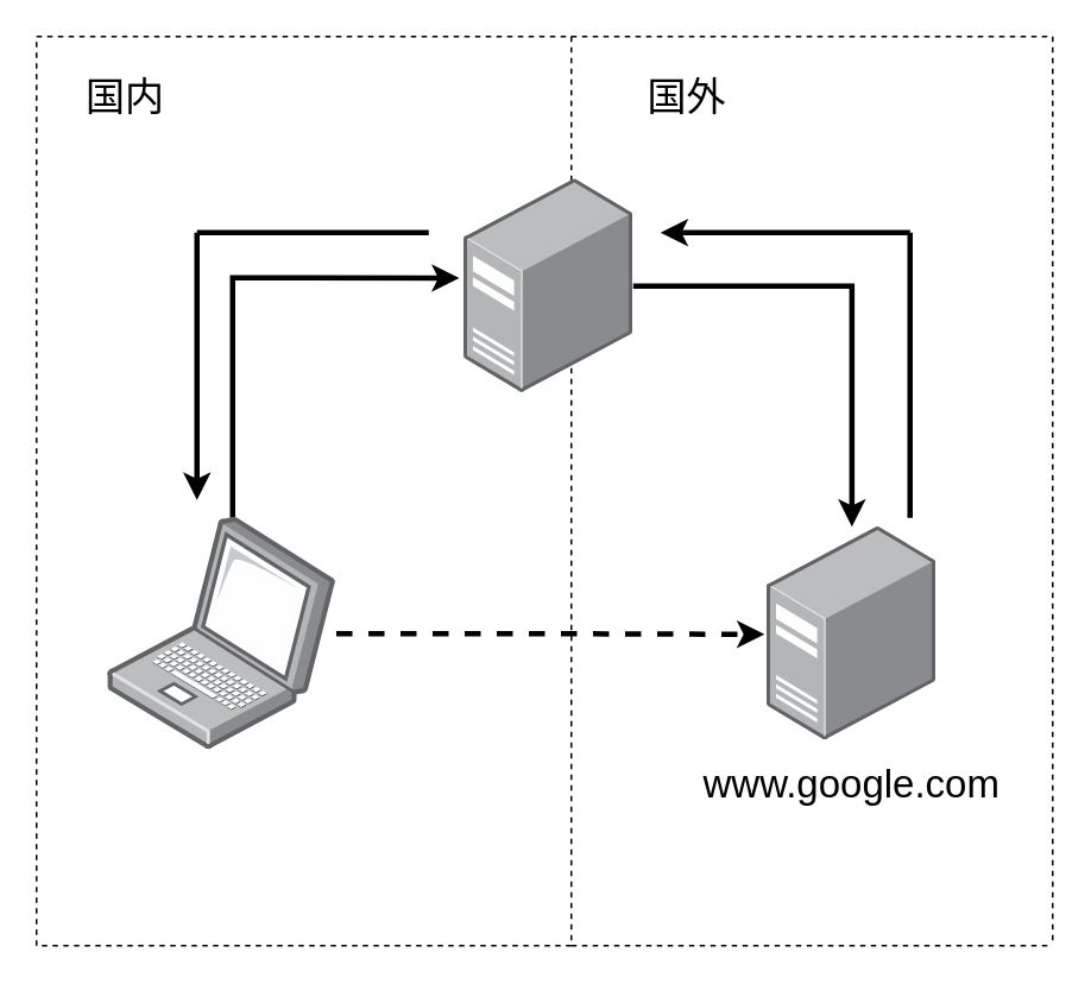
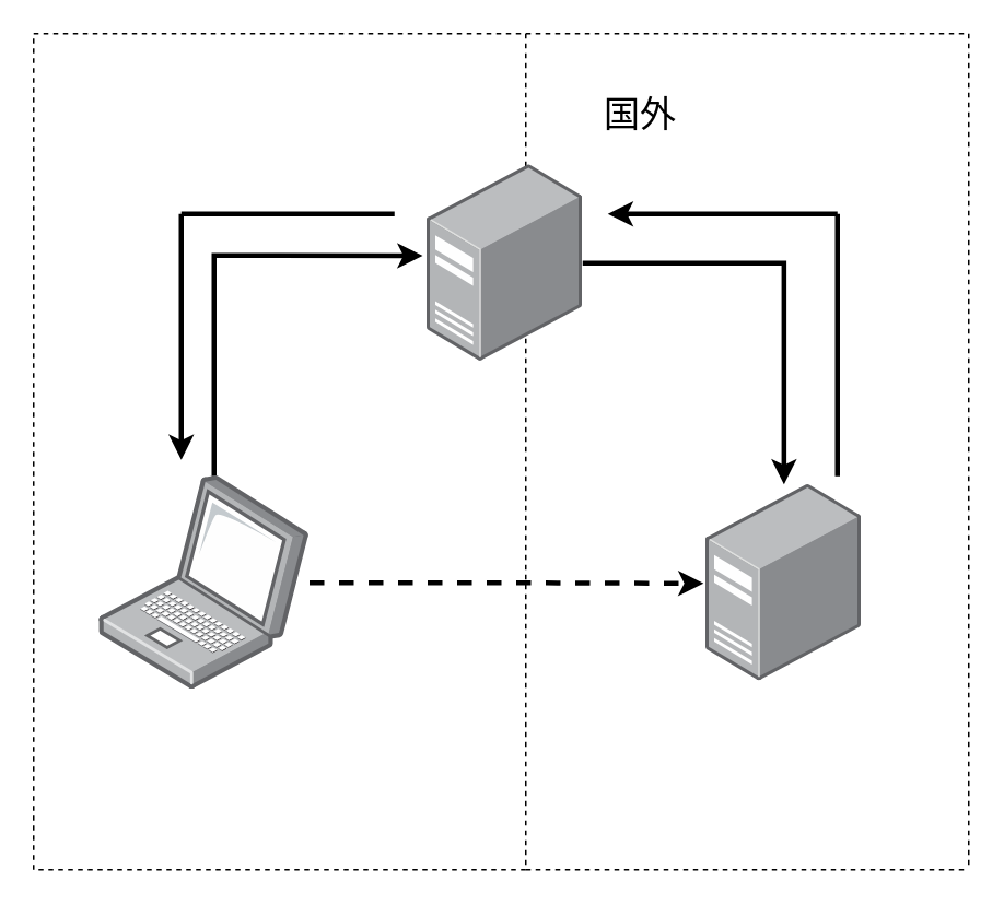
  <mxCell id="0" />
  <mxCell id="1" parent="0" />
  <mxCell id="2" value="" style="whiteSpace=wrap;html=1;fillColor=none;dashed=1;" parent="1" vertex="1"><mxGeometry x="20" y="20" width="300" height="510" as="geometry" /></mxCell>
  <mxCell id="3" value="" style="edgeStyle=orthogonalEdgeStyle;rounded=0;orthogonalLoop=1;jettySize=auto;html=1;entryX=-0.017;entryY=0.503;entryDx=0;entryDy=0;entryPerimeter=0;dashed=1;strokeWidth=3;" parent="1" source="5" target="8" edge="1"><mxGeometry relative="1" as="geometry"><mxPoint x="332.255" y="355" as="targetPoint" /><Array as="points" /></mxGeometry></mxCell>
  <mxCell id="4" value="" style="edgeStyle=orthogonalEdgeStyle;rounded=0;orthogonalLoop=1;jettySize=auto;html=1;entryX=-0.03;entryY=0.462;entryDx=0;entryDy=0;entryPerimeter=0;strokeWidth=3;" parent="1" source="5" target="7" edge="1"><mxGeometry relative="1" as="geometry"><mxPoint x="124.085" y="145" as="targetPoint" /><Array as="points"><mxPoint x="130" y="155" /></Array></mxGeometry></mxCell>
  <mxCell id="5" value="" style="image;points=[];aspect=fixed;html=1;align=center;shadow=0;dashed=0;image=img/lib/allied_telesis/computer_and_terminals/Laptop.svg;" parent="1" vertex="1"><mxGeometry x="60" y="290" width="128.17" height="130" as="geometry" /></mxCell>
  <mxCell id="6" value="" style="edgeStyle=orthogonalEdgeStyle;rounded=0;orthogonalLoop=1;jettySize=auto;html=1;strokeWidth=3;" parent="1" source="7" target="8" edge="1"><mxGeometry relative="1" as="geometry"><mxPoint x="482.005" y="160" as="targetPoint" /></mxGeometry></mxCell>
  <mxCell id="7" value="" style="image;points=[];aspect=fixed;html=1;align=center;shadow=0;dashed=0;image=img/lib/allied_telesis/computer_and_terminals/Server_Desktop.svg;" parent="1" vertex="1"><mxGeometry x="260" y="100" width="94.67" height="120" as="geometry" /></mxCell>
  <mxCell id="8" value="" style="image;points=[];aspect=fixed;html=1;align=center;shadow=0;dashed=0;image=img/lib/allied_telesis/computer_and_terminals/Server_Desktop.svg;" parent="1" vertex="1"><mxGeometry x="430" y="295" width="94.67" height="120" as="geometry" /></mxCell>
- <mxCell id="9" value="www.google.com" style="text;html=1;align=center;verticalAlign=middle;resizable=0;points=[];autosize=1;strokeColor=none;fillColor=none;fontSize=22;" parent="1" vertex="1"><mxGeometry x="382.34" y="420" width="190" height="40" as="geometry" /></mxCell>
  <mxCell id="10" value="" style="endArrow=none;dashed=1;html=1;rounded=0;" parent="1" edge="1"><mxGeometry width="50" height="50" relative="1" as="geometry"><mxPoint x="320" y="20" as="sourcePoint" /><mxPoint x="590" y="20" as="targetPoint" /></mxGeometry></mxCell>
  <mxCell id="11" value="" style="endArrow=none;dashed=1;html=1;rounded=0;" parent="1" edge="1"><mxGeometry width="50" height="50" relative="1" as="geometry"><mxPoint x="590" y="20" as="sourcePoint" /><mxPoint x="590" y="530" as="targetPoint" /></mxGeometry></mxCell>
  <mxCell id="12" value="" style="endArrow=none;dashed=1;html=1;rounded=0;" parent="1" edge="1"><mxGeometry width="50" height="50" relative="1" as="geometry"><mxPoint x="320" y="530" as="sourcePoint" /><mxPoint x="590" y="530" as="targetPoint" /></mxGeometry></mxCell>
- <mxCell id="13" value="国内" style="text;html=1;strokeColor=none;fillColor=none;align=center;verticalAlign=middle;whiteSpace=wrap;rounded=0;fontSize=22;" parent="1" vertex="1"><mxGeometry x="40" y="40" width="60" height="30" as="geometry" /></mxCell>
- <mxCell id="14" value="国外" style="text;html=1;strokeColor=none;fillColor=none;align=center;verticalAlign=middle;whiteSpace=wrap;rounded=0;fontSize=22;" parent="1" vertex="1"><mxGeometry x="354.67" y="40" width="60" height="30" as="geometry" /></mxCell>
+ <mxCell id="14" value="国外" style="text;html=1;strokeColor=none;fillColor=none;align=center;verticalAlign=middle;whiteSpace=wrap;rounded=0;fontSize=22;" parent="1" vertex="1"><mxGeometry x="359.67" y="55" width="60" height="30" as="geometry" /></mxCell>
  <mxCell id="15" value="" style="endArrow=none;html=1;rounded=0;strokeWidth=3;" edge="1" parent="1"><mxGeometry width="50" height="50" relative="1" as="geometry"><mxPoint x="510" y="290" as="sourcePoint" /><mxPoint x="510" y="130" as="targetPoint" /></mxGeometry></mxCell>
  <mxCell id="16" value="" style="endArrow=classic;html=1;rounded=0;strokeWidth=3;" edge="1" parent="1"><mxGeometry width="50" height="50" relative="1" as="geometry"><mxPoint x="510" y="130" as="sourcePoint" /><mxPoint x="370" y="130" as="targetPoint" /></mxGeometry></mxCell>
  <mxCell id="17" value="" style="endArrow=none;html=1;rounded=0;strokeWidth=3;" edge="1" parent="1"><mxGeometry width="50" height="50" relative="1" as="geometry"><mxPoint x="240" y="130" as="sourcePoint" /><mxPoint x="110" y="130" as="targetPoint" /></mxGeometry></mxCell>
  <mxCell id="18" value="" style="endArrow=classic;html=1;rounded=0;strokeWidth=3;" edge="1" parent="1"><mxGeometry width="50" height="50" relative="1" as="geometry"><mxPoint x="110" y="130" as="sourcePoint" /><mxPoint x="110" y="280" as="targetPoint" /></mxGeometry></mxCell>
